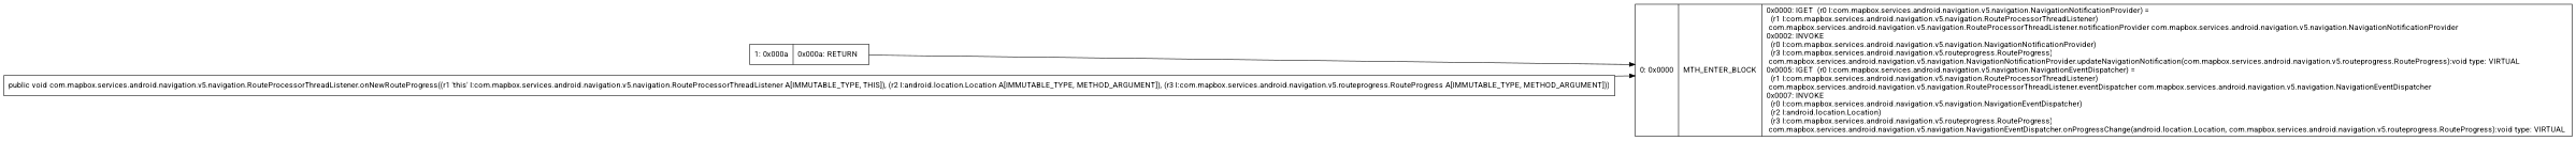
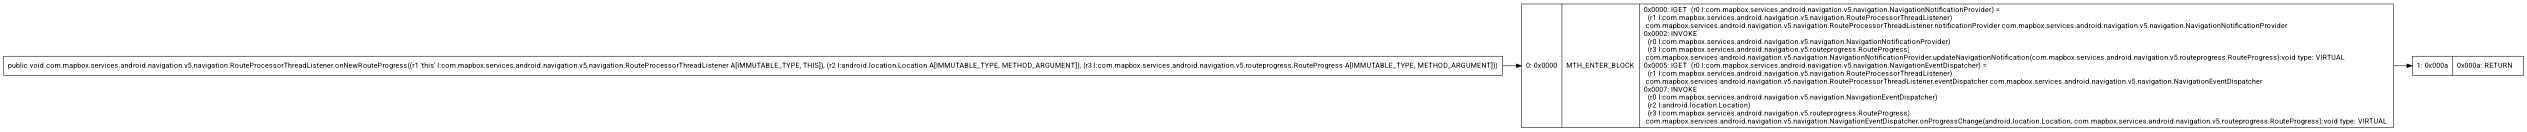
  digraph {
    rankdir=LR
    fontname=Roboto
    node [shape=record fontname=Roboto]
    edge [fontname=Roboto]
    n1 [label="{0\:\ 0x0000|MTH_ENTER_BLOCK\l|0x0000: IGET  (r0 I:com.mapbox.services.android.navigation.v5.navigation.NavigationNotificationProvider) = \l  (r1 I:com.mapbox.services.android.navigation.v5.navigation.RouteProcessorThreadListener)\l com.mapbox.services.android.navigation.v5.navigation.RouteProcessorThreadListener.notificationProvider com.mapbox.services.android.navigation.v5.navigation.NavigationNotificationProvider \l0x0002: INVOKE  \l  (r0 I:com.mapbox.services.android.navigation.v5.navigation.NavigationNotificationProvider)\l  (r3 I:com.mapbox.services.android.navigation.v5.routeprogress.RouteProgress)\l com.mapbox.services.android.navigation.v5.navigation.NavigationNotificationProvider.updateNavigationNotification(com.mapbox.services.android.navigation.v5.routeprogress.RouteProgress):void type: VIRTUAL \l0x0005: IGET  (r0 I:com.mapbox.services.android.navigation.v5.navigation.NavigationEventDispatcher) = \l  (r1 I:com.mapbox.services.android.navigation.v5.navigation.RouteProcessorThreadListener)\l com.mapbox.services.android.navigation.v5.navigation.RouteProcessorThreadListener.eventDispatcher com.mapbox.services.android.navigation.v5.navigation.NavigationEventDispatcher \l0x0007: INVOKE  \l  (r0 I:com.mapbox.services.android.navigation.v5.navigation.NavigationEventDispatcher)\l  (r2 I:android.location.Location)\l  (r3 I:com.mapbox.services.android.navigation.v5.routeprogress.RouteProgress)\l com.mapbox.services.android.navigation.v5.navigation.NavigationEventDispatcher.onProgressChange(android.location.Location, com.mapbox.services.android.navigation.v5.routeprogress.RouteProgress):void type: VIRTUAL \l}"]
    n2 [label="{1\:\ 0x000a|0x000a: RETURN   \l}"]
    n3 [label="{public void com.mapbox.services.android.navigation.v5.navigation.RouteProcessorThreadListener.onNewRouteProgress((r1 'this' I:com.mapbox.services.android.navigation.v5.navigation.RouteProcessorThreadListener A[IMMUTABLE_TYPE, THIS]), (r2 I:android.location.Location A[IMMUTABLE_TYPE, METHOD_ARGUMENT]), (r3 I:com.mapbox.services.android.navigation.v5.routeprogress.RouteProgress A[IMMUTABLE_TYPE, METHOD_ARGUMENT])) }"]
-   n2 -> n1
+   n1 -> n2
    n3 -> n1
  }
